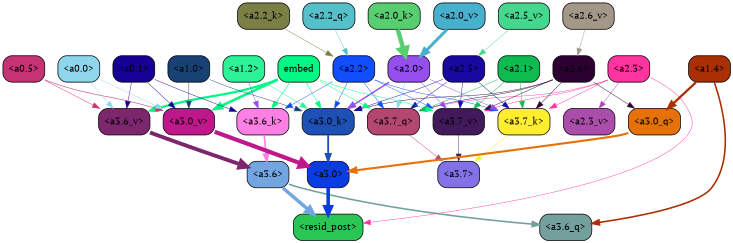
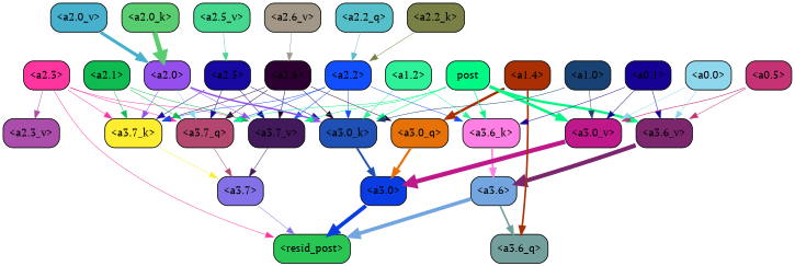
  strict digraph {
    fontname="PT Serif"
    splines=true
    node [color=black fontname="PT Serif" shape=box style="filled, rounded"]
    edge [color="#01f885" fontname="PT Serif" penwidth=0.6]
    "<a3.7>" [fillcolor="#8271e7"]
    "<resid_post>" [fillcolor="#2ac654"]
    "<a3.6>" [fillcolor="#73a6e0"]
    "<a3.6_q>" [fillcolor="#73a09c"]
    "<a3.0>" [fillcolor="#0a3ce3"]
    "<a2.3>" [fillcolor="#ff359f"]
    "<a3.7_q>" [fillcolor="#b34770"]
    "<a3.7_k>" [fillcolor="#feee2f"]
    "<a3.7_v>" [fillcolor="#42195b"]
    "<a2.3_v>" [fillcolor="#ab4eab"]
    "<a3.0_q>" [fillcolor="#e67109"]
    "<a3.6_k>" [fillcolor="#fe80e4"]
    "<a3.0_k>" [fillcolor="#1e50b5"]
    "<a3.6_v>" [fillcolor="#7c266d"]
    "<a3.0_v>" [fillcolor="#be188b"]
    "<a2.6>" [fillcolor="#2c0132"]
    "<a2.5>" [fillcolor="#1809a3"]
    "<a2.2>" [fillcolor="#114ffe"]
    "<a2.1>" [fillcolor="#0dbb50"]
    "<a2.0>" [fillcolor="#944fed"]
    "<a1.4>" [fillcolor="#aa2f02"]
-   embed [fillcolor="#01f885"]
+   embed [fillcolor="#01f885" label=post]
    "<a1.2>" [fillcolor="#2ef298"]
    "<a0.1>" [fillcolor="#150294"]
    "<a1.0>" [fillcolor="#184274"]
    "<a0.5>" [fillcolor="#c63375"]
    "<a0.0>" [fillcolor="#8ed6ec"]
    "<a2.2_q>" [fillcolor="#55c0c9"]
    "<a2.2_k>" [fillcolor="#7a8045"]
    "<a2.0_k>" [fillcolor="#59ce71"]
    "<a2.6_v>" [fillcolor="#a39888"]
    "<a2.5_v>" [fillcolor="#45d78d"]
    "<a2.0_v>" [fillcolor="#47b0cd"]
+   "<a3.7>" -> "<resid_post>" [color="#8271e7"]
    "<a3.6>" -> "<resid_post>" [color="#73a6e0" penwidth=4.7534414529800415]
    "<a3.6>" -> "<a3.6_q>" [color="#73a09c" penwidth=2.160832464694977]
    "<a3.0>" -> "<resid_post>" [color="#0a3ce3" penwidth=4.898576855659485]
    "<a2.3>" -> "<resid_post>" [color="#ff359f"]
    "<a2.3>" -> "<a3.7_q>" [color="#ff359f"]
    "<a2.3>" -> "<a3.7_k>" [color="#ff359f"]
    "<a2.3>" -> "<a3.7_v>" [color="#ff359f"]
    "<a2.3>" -> "<a2.3_v>" [color="#ab4eab"]
    "<a3.7_q>" -> "<a3.7>" [color="#b34770"]
    "<a3.7_k>" -> "<a3.7>" [color="#feee2f"]
    "<a3.7_v>" -> "<a3.7>" [color="#42195b"]
    "<a3.0_q>" -> "<a3.0>" [color="#e67109" penwidth=2.870753765106201]
    "<a3.6_k>" -> "<a3.6>" [color="#fe80e4" penwidth=2.13908451795578]
    "<a3.0_k>" -> "<a3.0>" [color="#1e50b5" penwidth=2.520303964614868]
    "<a3.6_v>" -> "<a3.6>" [color="#7c266d" penwidth=5.297133803367615]
    "<a3.0_v>" -> "<a3.0>" [color="#be188b" penwidth=5.680712580680847]
    "<a2.6>" -> "<a3.7_q>" [color="#2c0132"]
    "<a2.6>" -> "<a3.7_k>" [color="#2c0132"]
    "<a2.6>" -> "<a3.7_v>" [color="#2c0132"]
    "<a2.6>" -> "<a3.0_q>" [color="#2c0132"]
    "<a2.6>" -> "<a3.0_k>" [color="#2c0132"]
    "<a2.5>" -> "<a3.7_q>" [color="#1809a3"]
    "<a2.5>" -> "<a3.7_k>" [color="#1809a3"]
    "<a2.5>" -> "<a3.7_v>" [color="#1809a3"]
    "<a2.5>" -> "<a3.0_k>" [color="#1809a3"]
    "<a2.2>" -> "<a3.7_q>" [color="#114ffe"]
    "<a2.2>" -> "<a3.7_k>" [color="#114ffe"]
    "<a2.2>" -> "<a3.7_v>" [color="#114ffe"]
    "<a2.2>" -> "<a3.6_k>" [color="#114ffe"]
    "<a2.2>" -> "<a3.0_k>" [color="#114ffe"]
    "<a2.1>" -> "<a3.7_q>" [color="#0dbb50"]
    "<a2.1>" -> "<a3.7_k>" [color="#0dbb50"]
    "<a2.1>" -> "<a3.7_v>" [color="#0dbb50"]
    "<a2.0>" -> "<a3.7_q>" [color="#8ed6ec"]
    "<a2.0>" -> "<a3.7_k>" [color="#944fed"]
    "<a2.0>" -> "<a3.7_v>" [color="#944fed"]
    "<a2.0>" -> "<a3.0_k>" [color="#944fed" penwidth=1.9436544477939606]
    "<a1.4>" -> "<a3.6_q>" [color="#aa2f02" penwidth=2.1635248363018036]
    "<a1.4>" -> "<a3.0_q>" [color="#aa2f02" penwidth=3.1362746953964233]
    embed -> "<a3.7_q>"
    embed -> "<a3.7_v>"
    embed -> "<a3.6_k>" [penwidth=0.8202246725559235]
    embed -> "<a3.0_k>" [penwidth=0.6771316379308701]
    embed -> "<a3.6_v>" [penwidth=3.067279100418091]
    embed -> "<a3.0_v>" [penwidth=3.5202720761299133]
-   "<a1.2>" -> "<a3.6_k>" [color="#944fed"]
+   "<a1.2>" -> "<a3.6_k>" [color="#2ef298"]
    "<a1.2>" -> "<a3.0_k>" [color="#2ef298"]
    "<a0.1>" -> "<a3.6_k>" [color="#150294"]
    "<a0.1>" -> "<a3.6_v>" [color="#150294"]
    "<a0.1>" -> "<a3.0_v>" [color="#150294"]
    "<a1.0>" -> "<a3.0_k>" [color="#184274"]
    "<a1.0>" -> "<a3.0_v>" [color="#184274"]
    "<a0.5>" -> "<a3.6_v>" [color="#c63375"]
    "<a0.5>" -> "<a3.0_v>" [color="#c63375" penwidth=0.764040544629097]
    "<a0.0>" -> "<a3.6_v>" [color="#8ed6ec"]
    "<a0.0>" -> "<a3.0_v>" [color="#8ed6ec"]
    "<a2.2_q>" -> "<a2.2>" [color="#55c0c9"]
    "<a2.2_k>" -> "<a2.2>" [color="#7a8045"]
    "<a2.0_k>" -> "<a2.0>" [color="#59ce71" penwidth=6.029795527458191]
    "<a2.6_v>" -> "<a2.6>" [color="#a39888"]
    "<a2.5_v>" -> "<a2.5>" [color="#45d78d"]
    "<a2.0_v>" -> "<a2.0>" [color="#47b0cd" penwidth=4.041402816772461]
  }
